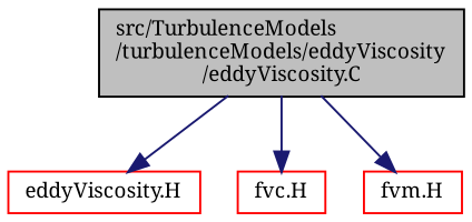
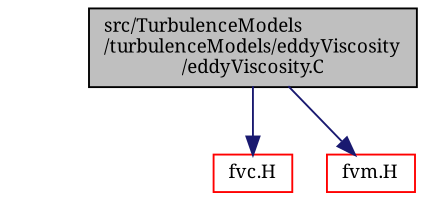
  digraph {
    fontname="Noto Serif"
    node [color=red fontname="Noto Serif" fontsize=10 shape=record]
    edge [color=midnightblue fontname="Noto Serif" fontsize=10 labelfontname=Helvetica labelfontsize=10 style=solid]
    n1 [color=black fillcolor=grey75 fontcolor=black height=0.2 label="src/TurbulenceModels\l/turbulenceModels/eddyViscosity\l/eddyViscosity.C" style=filled width=0.4]
-   n2 [height=0.2 label="eddyViscosity.H" width=0.4]
    n3 [height=0.2 label="fvc.H" width=0.4]
    n4 [height=0.2 label="fvm.H" width=0.4]
-   n1 -> n2
    n1 -> n3
    n1 -> n4
  }
